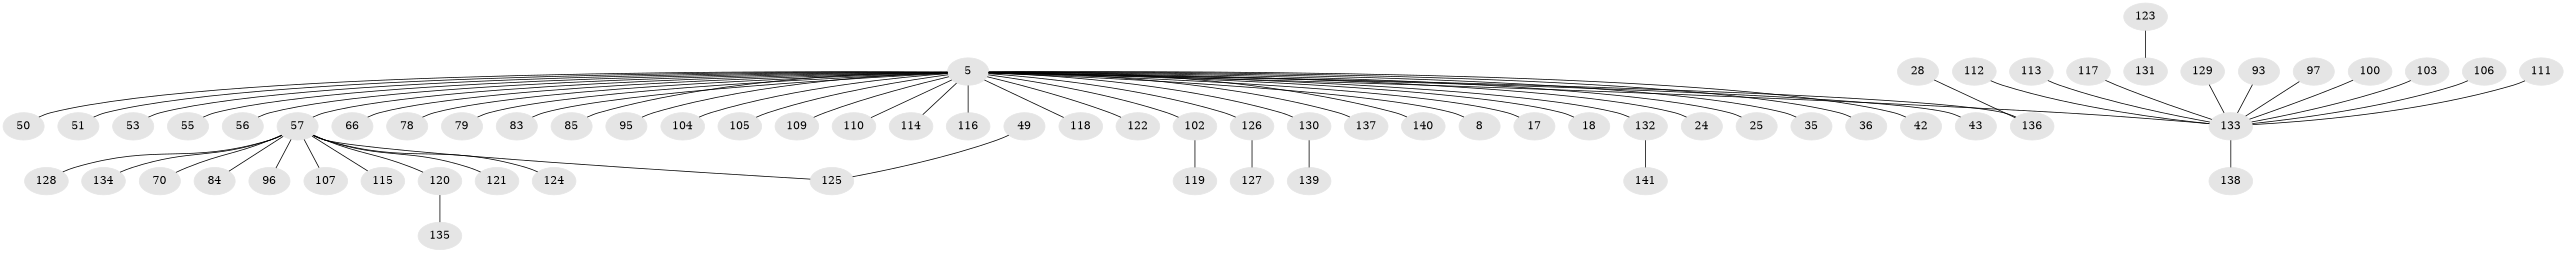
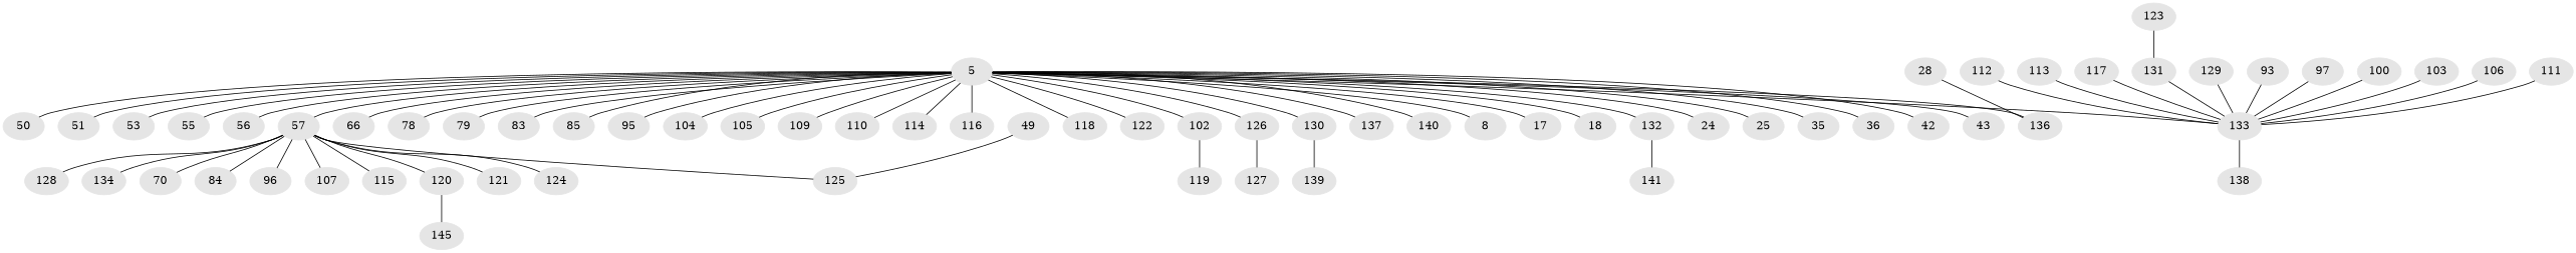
  graph {
    node [color=gray90 style=filled]
    5 [super="+1"]
    8
    17
    18
    24
    25
    35
    36
    42
    43
    50
    51
    53
    55
    56
    57 [super="+2+54"]
    66
    78
    79 [super="+62"]
    83
    85 [super="+58"]
    95
    102 [super="+64"]
    104 [super="+32"]
    105
    109
    110
    114
    116 [super="+21"]
    118
    122
    126 [super="+101"]
    130 [super="+3+20+61"]
    132
    133 [super="+75+45+63+65+99+69+74+81+87+88+89+91+92"]
    136 [super="+46"]
    137 [super="+82+86"]
    140 [super="+23"]
    70
    84
    96
    107
    115 [super="+60"]
    120 [super="+90+108"]
    121
    124 [super="+76"]
    125
    128 [super="+71"]
    134 [super="+80"]
    119
    127
    139
    141
    138
    49 [super="+4"]
-   135
+   135 [label=145]
    93
    97
    n59 [label=28]
    100
    103
    106
    111
    112
    113
    117
    123
    131
    129
    5 -- 8
    5 -- 17
    5 -- 18
    5 -- 24
    5 -- 25
    5 -- 35
    5 -- 36
    5 -- 42
    5 -- 43
    5 -- 50
    5 -- 51
    5 -- 53
    5 -- 55
    5 -- 56
    5 -- 57 [weight=3]
    5 -- 66
    5 -- 78
    5 -- 79
    5 -- 83
    5 -- 85
    5 -- 95
    5 -- 102
    5 -- 104
    5 -- 105
    5 -- 109
    5 -- 110
    5 -- 114
    5 -- 116
    5 -- 118
    5 -- 122
    5 -- 126
    5 -- 130
    5 -- 132
    5 -- 133
    5 -- 136
    5 -- 137
    5 -- 140
    57 -- 70
    57 -- 84
    57 -- 96
    57 -- 107
    57 -- 115
    57 -- 120
    57 -- 121
    57 -- 124
    57 -- 125
    57 -- 128
    57 -- 134
    102 -- 119
    126 -- 127
    130 -- 139
    132 -- 141
    133 -- 138
    120 -- 135
    49 -- 125
    93 -- 133
    97 -- 133
    n59 -- 136
    100 -- 133
    103 -- 133
    106 -- 133
    111 -- 133
    112 -- 133
    113 -- 133
    117 -- 133
    123 -- 131
+   131 -- 133
    129 -- 133
  }
